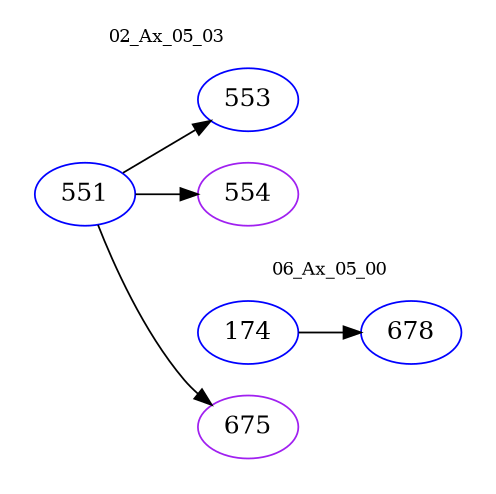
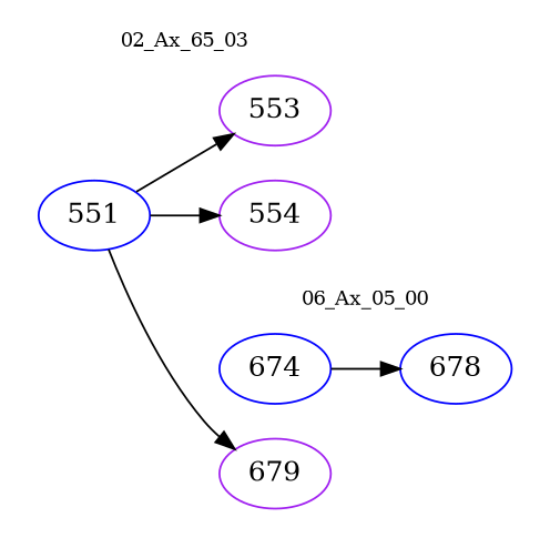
  digraph {
    fontname="DejaVu Serif"
    rankdir=LR
    node [color=blue fontname="DejaVu Serif"]
    edge [color=black fontname="DejaVu Serif"]
    n1 [label=551]
    n2 [color=purple label=554]
-   n3 [label=553]
-   n4 [label=174]
+   n3 [color=purple label=553]
+   n4 [label=674]
    n5 [label=678]
-   n6 [color=purple label=675]
+   n6 [color=purple label=679]
    subgraph cluster_1 {
      color=white
      fontsize=10
-     label="02_Ax_05_03"
+     label="02_Ax_65_03"
      n1
      n2
      n3
    }
    subgraph cluster_2 {
      color=white
      fontsize=10
      label="06_Ax_05_00"
      n4
      n5
      n6
    }
    n1 -> n2
    n1 -> n3
    n1 -> n6
    n4 -> n5
  }
